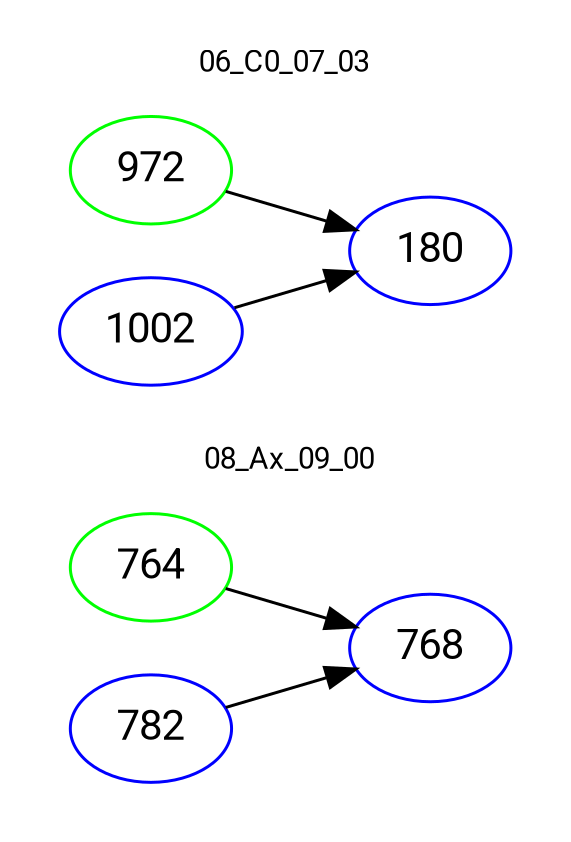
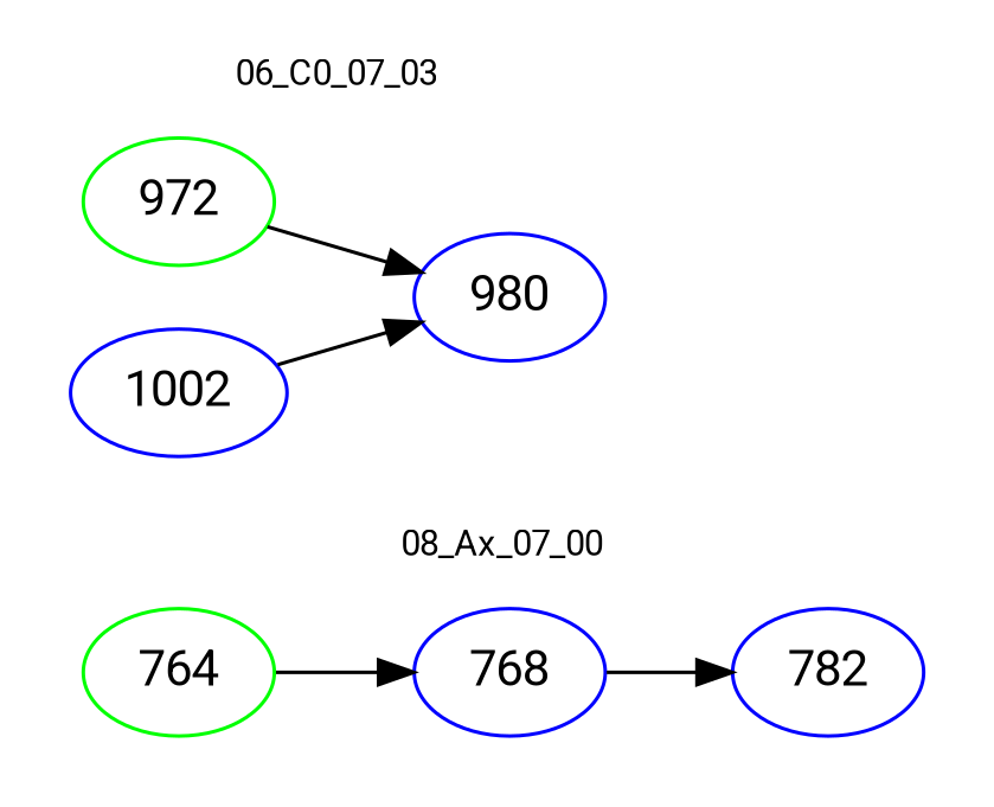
  digraph {
    fontname=Roboto
    rankdir=LR
    node [color=blue fontname=Roboto]
    edge [color=black fontname=Roboto]
    n1 [color=green label=764]
    n2 [label=768]
    n3 [label=782]
    n4 [color=green label=972]
-   n5 [label=180]
+   n5 [label=980]
    n6 [label=1002]
    subgraph cluster_1 {
      color=white
      fontsize=10
-     label="08_Ax_09_00"
+     label="08_Ax_07_00"
      n1
      n2
      n3
    }
    subgraph cluster_2 {
      color=white
      fontsize=10
      label="06_C0_07_03"
      n4
      n5
      n6
    }
    n1 -> n2
-   n3 -> n2
+   n2 -> n3
    n4 -> n5
    n6 -> n5
  }
